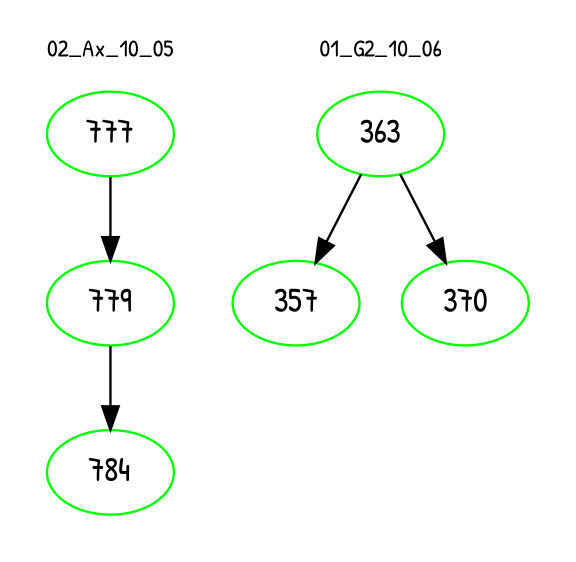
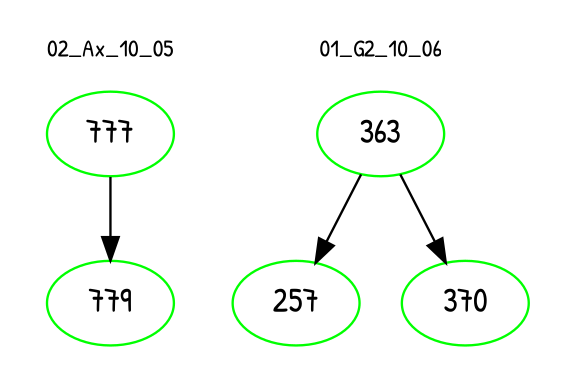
  digraph {
    fontname="Patrick Hand"
    node [color=green fontname="Patrick Hand"]
    edge [color=black fontname="Patrick Hand"]
    n1 [label=777]
    n2 [label=779]
-   n3 [label=784]
    n4 [label=363]
-   n5 [label=357]
+   n5 [label=257]
    n6 [label=370]
    subgraph cluster_1 {
      color=white
      fontsize=10
      label="02_Ax_10_05"
      n1
      n2
-     n3
    }
    subgraph cluster_2 {
      color=white
      fontsize=10
      label="01_G2_10_06"
      n4
      n5
      n6
    }
    n1 -> n2
-   n2 -> n3
    n4 -> n5
    n4 -> n6
  }
